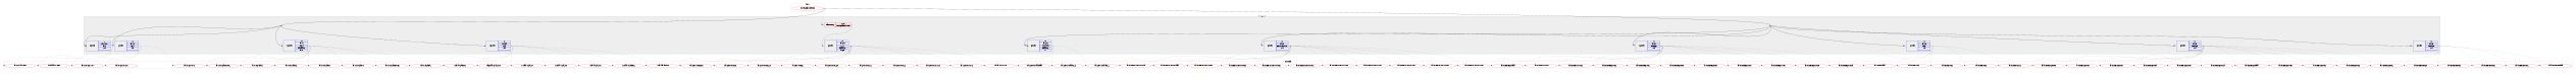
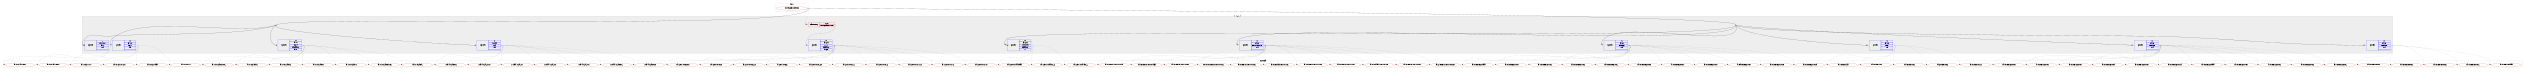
  digraph {
    compound=true
    concentrate=true
    fontname=Helvetica
    fontsize=10
    newrank=true
    rankdir=TB
    ranksep=1.5
    node [color=red fontname=Helvetica fontsize=10]
    edge [arrowhead=vee headport=w style=dotted tailport=e weight=100]
    n1 [label="ros-meta/qt_gui_core-0.3.8" width=4]
    n2 [color=blue label=<<TABLE BORDER="0" CELLBORDER="1" CELLSPACING="0" CELLPADDING="4" WIDTH="220"><TR><TD ROWSPAN="6" CELLPADDING="30">pack_dep</TD></TR><TR><TD WIDTH="110">no</TD></TR><TR><TD>dev-python</TD></TR><TR><TD>empy</TD></TR><TR><TD>none</TD></TR><TR><TD></TD></TR></TABLE>> shape=none]
    n3 [color=blue label=<<TABLE BORDER="0" CELLBORDER="1" CELLSPACING="0" CELLPADDING="4" WIDTH="220"><TR><TD ROWSPAN="6" CELLPADDING="30">pack_dep</TD></TR><TR><TD WIDTH="110">no</TD></TR><TR><TD>dev-util</TD></TR><TR><TD>catkin</TD></TR><TR><TD>none</TD></TR><TR><TD></TD></TR></TABLE>> shape=none]
    n4 [color=blue label=<<TABLE BORDER="0" CELLBORDER="1" CELLSPACING="0" CELLPADDING="4" WIDTH="220"><TR><TD ROWSPAN="6" CELLPADDING="30">pack_dep</TD></TR><TR><TD WIDTH="110">no</TD></TR><TR><TD>dev-util</TD></TR><TR><TD>cmake</TD></TR><TR><TD>greaterequal</TD></TR><TR><TD>3.7.2</TD></TR></TABLE>> shape=none]
    n5 [color=blue label=<<TABLE BORDER="0" CELLBORDER="1" CELLSPACING="0" CELLPADDING="4" WIDTH="220"><TR><TD ROWSPAN="6" CELLPADDING="30">pack_dep</TD></TR><TR><TD WIDTH="110">no</TD></TR><TR><TD>sys-devel</TD></TR><TR><TD>make</TD></TR><TR><TD>none</TD></TR><TR><TD></TD></TR></TABLE>> shape=none]
    n6 [color=blue label=<<TABLE BORDER="0" CELLBORDER="1" CELLSPACING="0" CELLPADDING="4" WIDTH="220"><TR><TD ROWSPAN="6" CELLPADDING="30">pack_dep</TD></TR><TR><TD WIDTH="110">no</TD></TR><TR><TD>dev-lang</TD></TR><TR><TD>python</TD></TR><TR><TD>greaterequal</TD></TR><TR><TD>2.7.5-r2</TD></TR></TABLE>> shape=none]
    n7 [label=<<TABLE BORDER="0" CELLBORDER="1" CELLSPACING="0" CELLPADDING="4"><TR><TD ROWSPAN="3" CELLPADDING="10">use_conditional</TD></TR><TR><TD>python</TD></TR><TR><TD>python_targets_python2_7</TD></TR></TABLE>> shape=none]
    n8 [color=blue label=<<TABLE BORDER="0" CELLBORDER="1" CELLSPACING="0" CELLPADDING="4" WIDTH="220"><TR><TD ROWSPAN="6" CELLPADDING="30">pack_dep</TD></TR><TR><TD WIDTH="110">no</TD></TR><TR><TD>dev-lang</TD></TR><TR><TD>python-exec</TD></TR><TR><TD>greaterequal</TD></TR><TR><TD>2</TD></TR></TABLE>> shape=none]
    n9 [color=blue label=<<TABLE BORDER="0" CELLBORDER="1" CELLSPACING="0" CELLPADDING="4" WIDTH="220"><TR><TD ROWSPAN="6" CELLPADDING="30">pack_dep</TD></TR><TR><TD WIDTH="110">no</TD></TR><TR><TD>dev-ros</TD></TR><TR><TD>qt_gui_py_common</TD></TR><TR><TD>none</TD></TR><TR><TD></TD></TR></TABLE>> shape=none]
    n10 [color=blue label=<<TABLE BORDER="0" CELLBORDER="1" CELLSPACING="0" CELLPADDING="4" WIDTH="220"><TR><TD ROWSPAN="6" CELLPADDING="30">pack_dep</TD></TR><TR><TD WIDTH="110">no</TD></TR><TR><TD>dev-ros</TD></TR><TR><TD>qt_dotgraph</TD></TR><TR><TD>none</TD></TR><TR><TD></TD></TR></TABLE>> shape=none]
    n11 [color=blue label=<<TABLE BORDER="0" CELLBORDER="1" CELLSPACING="0" CELLPADDING="4" WIDTH="220"><TR><TD ROWSPAN="6" CELLPADDING="30">pack_dep</TD></TR><TR><TD WIDTH="110">no</TD></TR><TR><TD>dev-ros</TD></TR><TR><TD>qt_gui</TD></TR><TR><TD>none</TD></TR><TR><TD></TD></TR></TABLE>> shape=none]
    n12 [color=blue label=<<TABLE BORDER="0" CELLBORDER="1" CELLSPACING="0" CELLPADDING="4" WIDTH="220"><TR><TD ROWSPAN="6" CELLPADDING="30">pack_dep</TD></TR><TR><TD WIDTH="110">no</TD></TR><TR><TD>dev-ros</TD></TR><TR><TD>qt_gui_app</TD></TR><TR><TD>none</TD></TR><TR><TD></TD></TR></TABLE>> shape=none]
    n13 [color=blue label=<<TABLE BORDER="0" CELLBORDER="1" CELLSPACING="0" CELLPADDING="4" WIDTH="220"><TR><TD ROWSPAN="6" CELLPADDING="30">pack_dep</TD></TR><TR><TD WIDTH="110">no</TD></TR><TR><TD>dev-ros</TD></TR><TR><TD>qt_gui_cpp</TD></TR><TR><TD>none</TD></TR><TR><TD></TD></TR></TABLE>> shape=none]
    n14 [label="dev-util/catkin-0.7.6-r1" width=4]
-   n15 [label="dev-python/catkin-0.7.7" width=4]
-   n16 [label="dev-util/catkin-0.7.8" width=4]
-   n18 [label="dev-devel/empy-3.3-r1" width=4]
+   n15 [label="dev-util/catkin-0.7.7" width=4]
+   n16 [label="dev-util/cpp-0.7.8" width=4]
+   n17 [label="dev-util/catkin-9999" width=4]
+   n18 [label="dev-python/empy-3.3-r1" width=4]
    n19 [label="dev-python/empy-3.3.2" width=4]
    n20 [label="dev-util/cmake-3.10.0_rc4" width=4]
    n21 [label="dev-util/cmake-3.9.4" width=4]
    n22 [label="dev-util/cmake-3.10.0_rc5" width=4]
    n23 [label="dev-util/cmake-3.7.2" width=4]
    n24 [label="dev-util/cmake-3.8.2" width=4]
    n25 [label="dev-util/cmake-3.9.5" width=4]
    n26 [label="dev-util/cmake-3.9.6" width=4]
    n27 [label="sys-devel/make-3.80-r4" width=4]
-   n28 [label="sys-devel/devel-3.81-r2" width=4]
+   n28 [label="sys-devel/make-3.81-r2" width=4]
    n29 [label="sys-devel/make-3.82-r4" width=4]
    n30 [label="sys-devel/make-4.0-r1" width=4]
    n31 [label="sys-devel/make-4.1-r1" width=4]
    n32 [label="sys-devel/make-4.2.1" width=4]
-   n33 [label="meta-devel/make-4.2.1-r1" width=4]
-   n34 [label="dev-dev/python-2.7.12" width=4]
+   n33 [label="sys-devel/make-4.2.1-r1" width=4]
+   n34 [label="dev-lang/python-2.7.12" width=4]
    n35 [label="dev-lang/python-2.7.14" width=4]
    n36 [label="dev-lang/python-2.7.14-r1" width=4]
    n37 [label="dev-lang/python-3.4.5" width=4]
    n38 [label="dev-lang/python-3.4.6" width=4]
    n39 [label="dev-lang/python-3.4.6-r1" width=4]
    n40 [label="dev-lang/python-3.5.4" width=4]
    n41 [label="dev-lang/python-3.5.4-r1" width=4]
    n42 [label="dev-lang/python-3.6.3" width=4]
    n43 [label="dev-lang/python-3.6.3-r1" width=4]
    n44 [label="dev-lang/python-exec-2.4.4" width=4]
    n45 [label="dev-lang/python-exec-2.4.5" width=4]
    n46 [label="dev-lang/python-exec-9999" width=4]
    n47 [label="dev-ros/qt_dotgraph-0.2.29" width=4]
    n48 [label="dev-ros/qt_dotgraph-0.2.30" width=4]
-   n49 [label="dev-ros/qt_dotgraph-0.3.0" width=4]
+   n49 [label="dev-core/qt_dotgraph-0.3.0" width=4]
    n50 [label="dev-ros/qt_dotgraph-0.3.1" width=4]
    n51 [label="dev-ros/qt_dotgraph-0.3.2" width=4]
    n52 [label="dev-ros/qt_dotgraph-0.3.3" width=4]
    n53 [label="dev-ros/qt_dotgraph-0.3.4" width=4]
    n54 [label="dev-ros/qt_dotgraph-0.3.5" width=4]
-   n55 [label="dev-ros/qt_common-0.3.6" width=4]
-   n56 [label="dev-ros/qt_common-0.3.8" width=4]
+   n55 [label="dev-ros/qt_dotgraph-0.3.6" width=4]
+   n56 [label="dev-ros/qt_dotgraph-0.3.8" width=4]
    n57 [label="dev-ros/qt_dotgraph-9999" width=4]
    n58 [label="dev-ros/qt_gui-0.3.4-r1" width=4]
-   n59 [label="dev-ros/qt_gui-0.3.5" width=4]
+   n59 [label="dev-app/qt_gui-0.3.5" width=4]
    n60 [label="dev-ros/qt_gui-0.3.6" width=4]
    n61 [label="dev-ros/qt_gui-0.3.8" width=4]
-   n62 [label="dev-ros/qt_gui-9999" width=4]
+   n62 [label="dev-ros/qt_gui-9499" width=4]
    n63 [label="dev-ros/qt_gui_app-0.2.29" width=4]
    n64 [label="dev-ros/qt_gui_app-0.2.30" width=4]
    n65 [label="dev-ros/qt_gui_app-0.3.9" width=4]
    n66 [label="dev-ros/qt_gui_app-0.3.1" width=4]
    n67 [label="dev-ros/qt_gui_app-0.3.2" width=4]
-   n68 [label="devel-ros/qt_gui_app-0.3.3" width=4]
+   n68 [label="dev-ros/qt_gui_app-0.3.3" width=4]
    n69 [label="dev-ros/qt_gui_app-0.3.4" width=4]
    n70 [label="dev-ros/qt_gui_app-0.3.5" width=4]
    n71 [label="dev-ros/qt_gui_app-0.3.6" width=4]
    n72 [label="dev-ros/qt_gui_app-0.3.8" width=4]
    n73 [label="dev-ros/qt_gui_app-9999" width=4]
    n74 [label="dev-ros/qt_gui_cpp-0.3.4" width=4]
    n75 [label="dev-ros/qt_gui_cpp-0.3.5" width=4]
    n76 [label="dev-ros/qt_gui_cpp-0.3.6" width=4]
-   n77 [label="dev-ros/qt_gui_cpp-0.5.8" width=4]
-   n78 [label="devel-ros/qt_gui_cpp-9999" width=4]
+   n77 [label="dev-ros/qt_gui_cpp-0.3.8" width=4]
+   n78 [label="dev-ros/qt_gui_cpp-9999" width=4]
    n79 [label="dev-ros/qt_gui_py_common-0.2.29" width=4]
-   n80 [label="dev-ros/qt_gui_py_common-0.2.30" width=4]
+   n80 [label="dev-lang/qt_gui_py_common-0.2.30" width=4]
    n81 [label="dev-ros/qt_gui_py_common-0.3.0" width=4]
-   n82 [label="dev-ros/qt_gui_py_common-0.3.1" width=4]
+   n82 [label="dev-ros/qt_exec_py_common-0.3.1" width=4]
    n83 [label="dev-ros/qt_gui_py_common-0.3.2" width=4]
    n84 [label="dev-ros/qt_gui_py_common-0.3.3" width=4]
-   n85 [label="dev-ros/qt_gui_py_common-0.3.4" width=4]
+   n85 [label="dev-ros/qt_use_py_common-0.3.4" width=4]
    n86 [label="dev-ros/qt_gui_py_common-0.3.5" width=4]
-   n87 [label="dev-ros/qt_gui_py_common-0.3.6" width=4]
+   n87 [label="common-ros/qt_gui_py_common-0.3.6" width=4]
    n88 [label="dev-ros/qt_gui_py_common-0.3.8" width=4]
-   n89 [label="dev-ros/qt_gui_py_common-9999" width=4]
+   n89 [label="dev-ros/qt_gui_py_common-9699" width=4]
    subgraph cluster_1 {
      color=gray
      label=<<i>ebuild</i>>
      rank=same
      n1
    }
    subgraph cluster_2 {
      color=gray
      label=<<i>dependencies</i>>
      subgraph cluster_3 {
        color=gray
        fillcolor="#eeeeee"
        label=<<i>compile</i>>
        style=filled
        subgraph sub_4 {
          color=gray
          fillcolor="#eeeeee"
          label=<<i>compile</i>>
          style=filled
          n2
        }
        subgraph sub_5 {
          color=gray
          fillcolor="#eeeeee"
          label=<<i>compile</i>>
          style=filled
          n3
        }
        subgraph sub_6 {
          color=gray
          fillcolor="#eeeeee"
          label=<<i>compile</i>>
          style=filled
          n4
        }
        subgraph sub_7 {
          color=gray
          fillcolor="#eeeeee"
          label=<<i>compile</i>>
          style=filled
          n5
        }
      }
      subgraph cluster_8 {
        color=gray
        fillcolor="#eeeeee"
        label=<<i>compile and run</i>>
        style=filled
        subgraph sub_9 {
          color=gray
          fillcolor="#eeeeee"
          label=<<i>compile and run</i>>
          style=filled
          n7
          subgraph sub_10 {
            color=gray
            fillcolor="#eeeeee"
            label=<<i>compile and run</i>>
            style=filled
            n6
          }
        }
        subgraph sub_11 {
          color=gray
          fillcolor="#eeeeee"
          label=<<i>compile and run</i>>
          style=filled
          n8
        }
        subgraph sub_12 {
          color=gray
          fillcolor="#eeeeee"
          label=<<i>compile and run</i>>
          style=filled
          n9
        }
        subgraph sub_13 {
          color=gray
          fillcolor="#eeeeee"
          label=<<i>compile and run</i>>
          style=filled
          n10
        }
        subgraph sub_14 {
          color=gray
          fillcolor="#eeeeee"
          label=<<i>compile and run</i>>
          style=filled
          n11
        }
        subgraph sub_15 {
          color=gray
          fillcolor="#eeeeee"
          label=<<i>compile and run</i>>
          style=filled
          n12
        }
        subgraph sub_16 {
          color=gray
          fillcolor="#eeeeee"
          label=<<i>compile and run</i>>
          style=filled
          n13
        }
      }
      subgraph cluster_17 {
        color=gray
        fillcolor="#eeeeee"
        label=<<i>run</i>>
        style=filled
      }
    }
    subgraph cluster_18 {
      color=gray
      label=<<i>candidates</i>>
      rank=same
      subgraph sub_19 {
        color=black
        label=<<i>candidates</i>>
        nodesep=1
        rank=same
        n14
        n15
        n16
+       n17
      }
      subgraph sub_20 {
        color=black
        label=<<i>candidates</i>>
        nodesep=1
        rank=same
        n18
        n19
      }
      subgraph sub_21 {
        color=black
        label=<<i>candidates</i>>
        nodesep=1
        rank=same
        n20
        n21
        n22
        n23
        n24
        n25
        n26
      }
      subgraph sub_22 {
        color=black
        label=<<i>candidates</i>>
        nodesep=1
        rank=same
        n27
        n28
        n29
        n30
        n31
        n32
        n33
      }
      subgraph sub_23 {
        color=black
        label=<<i>candidates</i>>
        nodesep=1
        rank=same
        n34
        n35
        n36
        n37
        n38
        n39
        n40
        n41
        n42
        n43
      }
      subgraph sub_24 {
        color=black
        label=<<i>candidates</i>>
        nodesep=1
        rank=same
        n44
        n45
        n46
      }
      subgraph sub_25 {
        color=black
        label=<<i>candidates</i>>
        nodesep=1
        rank=same
        n47
        n48
        n49
        n50
        n51
        n52
        n53
        n54
        n55
        n56
        n57
      }
      subgraph sub_26 {
        color=black
        label=<<i>candidates</i>>
        nodesep=1
        rank=same
        n58
        n59
        n60
        n61
        n62
      }
      subgraph sub_27 {
        color=black
        label=<<i>candidates</i>>
        nodesep=1
        rank=same
        n63
        n64
        n65
        n66
        n67
        n68
        n69
        n70
        n71
        n72
        n73
      }
      subgraph sub_28 {
        color=black
        label=<<i>candidates</i>>
        nodesep=1
        rank=same
        n74
        n75
        n76
        n77
        n78
      }
      subgraph sub_29 {
        color=black
        label=<<i>candidates</i>>
        nodesep=1
        rank=same
        n79
        n80
        n81
        n82
        n83
        n84
        n85
        n86
        n87
        n88
        n89
      }
    }
    n1 -> n2 [style=solid weight=20]
    n1 -> n3 [style=solid weight=20]
    n1 -> n4 [style=solid weight=20]
    n1 -> n5 [style=solid weight=20]
    n1 -> n7 [arrowhead=odotvee weight=20]
    n1 -> n8 [arrowhead=odotvee style=solid weight=20]
    n1 -> n9 [arrowhead=odotvee style=solid weight=20]
    n1 -> n10 [arrowhead=odotvee style=solid weight=20]
    n1 -> n11 [arrowhead=odotvee style=solid weight=20]
    n1 -> n12 [arrowhead=odotvee style=solid weight=20]
    n1 -> n13 [arrowhead=odotvee style=solid weight=20]
    n2 -> n18
    n2 -> n19
    n3 -> n14
    n3 -> n15
    n3 -> n16
+   n3 -> n17
    n4 -> n20
    n4 -> n21
    n4 -> n22
    n4 -> n23
    n4 -> n24
    n4 -> n25
    n4 -> n26
    n5 -> n27
    n5 -> n28
    n5 -> n29
    n5 -> n30
    n5 -> n31
    n5 -> n32
    n5 -> n33
    n6 -> n34
    n6 -> n35
    n6 -> n36
    n6 -> n37
    n6 -> n38
    n6 -> n39
    n6 -> n40
    n6 -> n41
    n6 -> n42
    n6 -> n43
    n7 -> n6 [style=dashed weight=20]
    n8 -> n44
    n8 -> n45
    n8 -> n46
    n9 -> n79
    n9 -> n80
    n9 -> n81
    n9 -> n82
    n9 -> n83
    n9 -> n84
    n9 -> n85
    n9 -> n86
    n9 -> n87
    n9 -> n88
    n9 -> n89
    n10 -> n47
    n10 -> n48
    n10 -> n49
    n10 -> n50
    n10 -> n51
    n10 -> n52
    n10 -> n53
    n10 -> n54
    n10 -> n55
    n10 -> n56
    n10 -> n57
    n11 -> n58
    n11 -> n59
    n11 -> n60
    n11 -> n61
    n11 -> n62
    n12 -> n63
    n12 -> n64
    n12 -> n65
    n12 -> n66
    n12 -> n67
    n12 -> n68
    n12 -> n69
    n12 -> n70
    n12 -> n71
    n12 -> n72
    n12 -> n73
    n13 -> n74
    n13 -> n75
    n13 -> n76
    n13 -> n77
    n13 -> n78
  }
